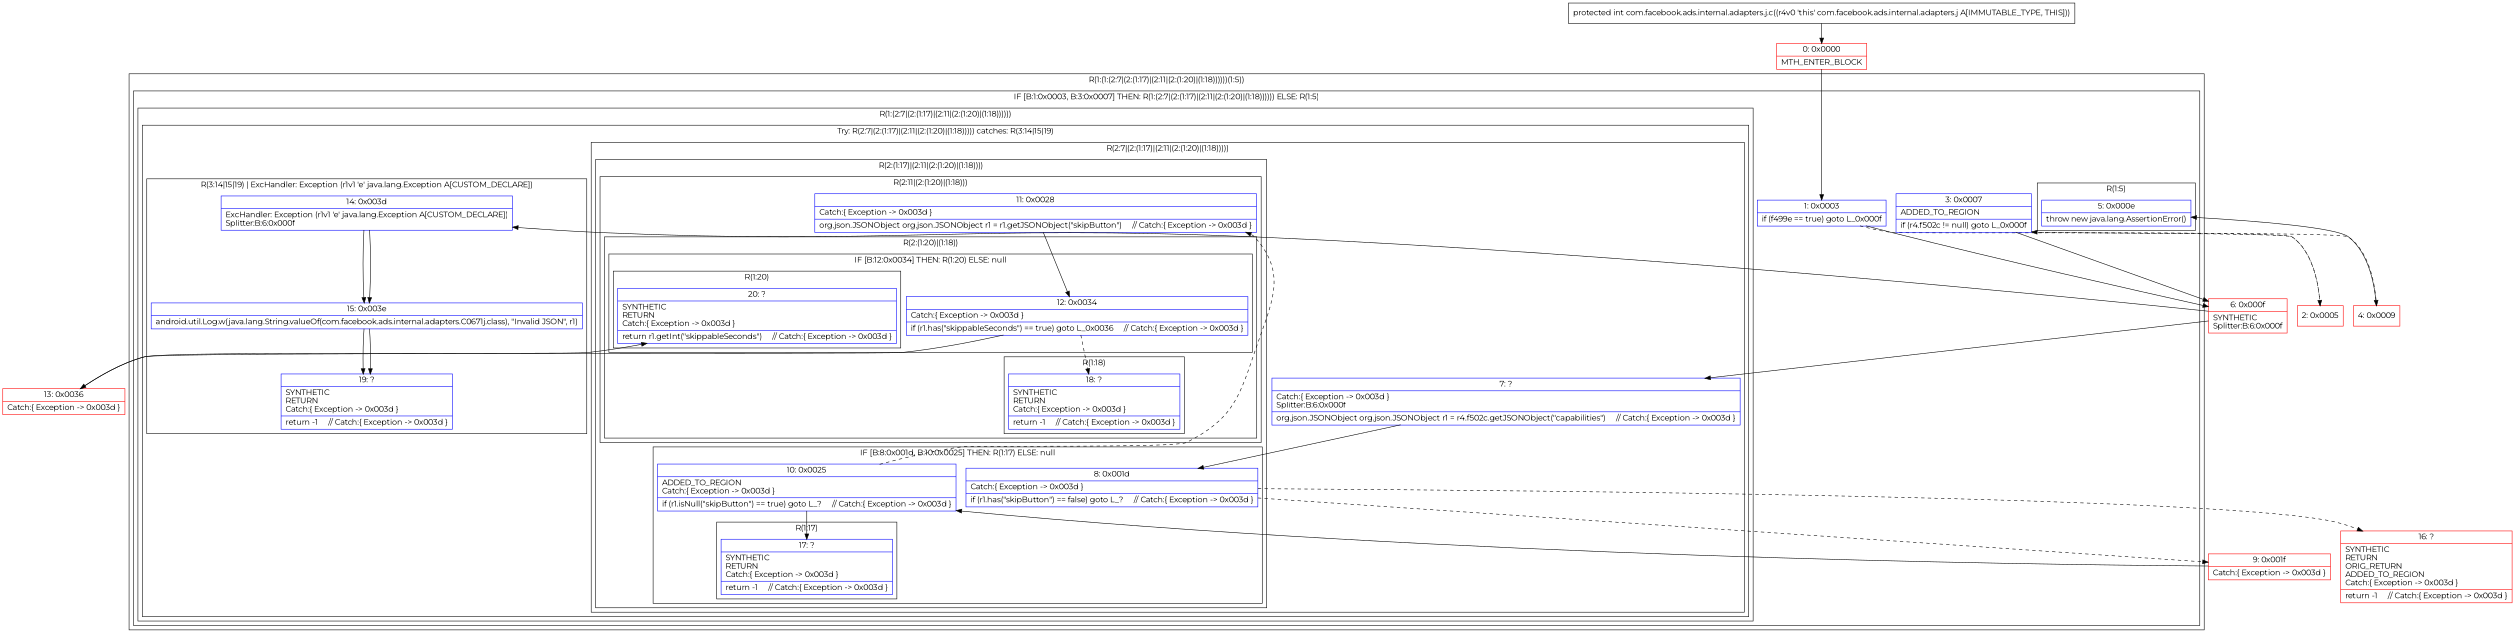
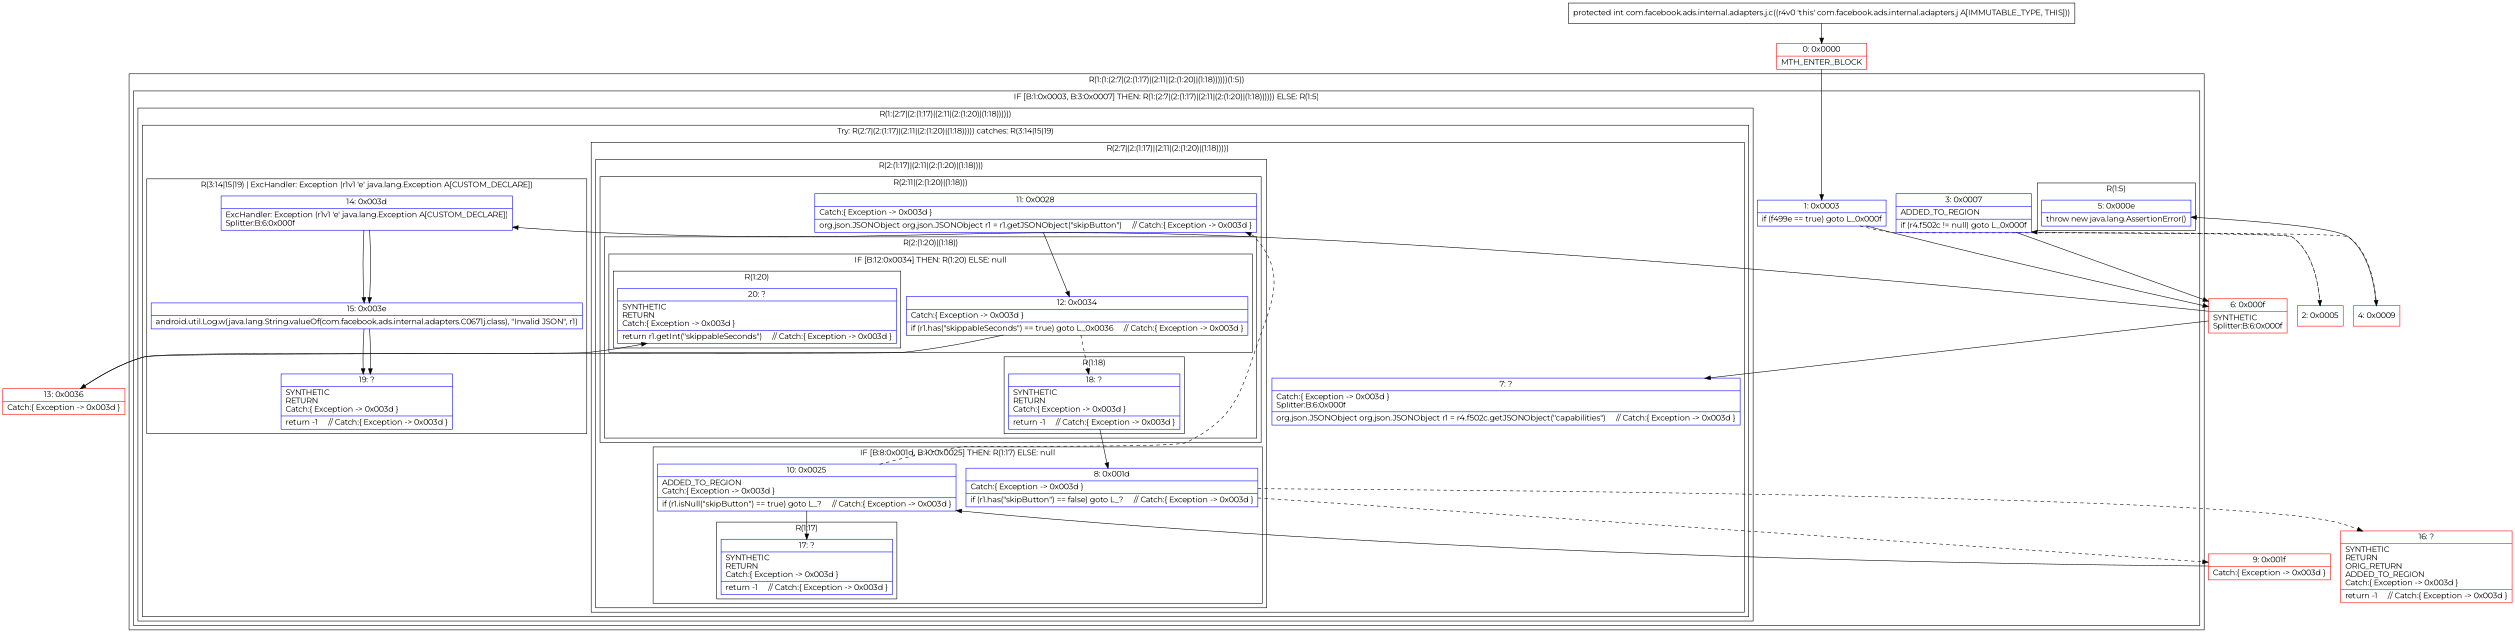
  digraph {
    fontname=Montserrat
    node [color=blue fontname=Montserrat shape=record]
    edge [fontname=Montserrat]
    n1 [label="{17\:\ ?|SYNTHETIC\lRETURN\lCatch:\{ Exception \-\> 0x003d \}\l|return \-1     \/\/ Catch:\{ Exception \-\> 0x003d \}\l}"]
    n2 [label="{8\:\ 0x001d|Catch:\{ Exception \-\> 0x003d \}\l|if (r1.has(\"skipButton\") == false) goto L_?     \/\/ Catch:\{ Exception \-\> 0x003d \}\l}"]
    n3 [label="{10\:\ 0x0025|ADDED_TO_REGION\lCatch:\{ Exception \-\> 0x003d \}\l|if (r1.isNull(\"skipButton\") == true) goto L_?     \/\/ Catch:\{ Exception \-\> 0x003d \}\l}"]
    n4 [label="{20\:\ ?|SYNTHETIC\lRETURN\lCatch:\{ Exception \-\> 0x003d \}\l|return r1.getInt(\"skippableSeconds\")     \/\/ Catch:\{ Exception \-\> 0x003d \}\l}"]
    n5 [label="{12\:\ 0x0034|Catch:\{ Exception \-\> 0x003d \}\l|if (r1.has(\"skippableSeconds\") == true) goto L_0x0036     \/\/ Catch:\{ Exception \-\> 0x003d \}\l}"]
    n6 [label="{18\:\ ?|SYNTHETIC\lRETURN\lCatch:\{ Exception \-\> 0x003d \}\l|return \-1     \/\/ Catch:\{ Exception \-\> 0x003d \}\l}"]
    n7 [label="{11\:\ 0x0028|Catch:\{ Exception \-\> 0x003d \}\l|org.json.JSONObject org.json.JSONObject r1 = r1.getJSONObject(\"skipButton\")     \/\/ Catch:\{ Exception \-\> 0x003d \}\l}"]
    n8 [label="{7\:\ ?|Catch:\{ Exception \-\> 0x003d \}\lSplitter:B:6:0x000f\l|org.json.JSONObject org.json.JSONObject r1 = r4.f502c.getJSONObject(\"capabilities\")     \/\/ Catch:\{ Exception \-\> 0x003d \}\l}"]
    n9 [label="{14\:\ 0x003d|ExcHandler: Exception (r1v1 'e' java.lang.Exception A[CUSTOM_DECLARE])\lSplitter:B:6:0x000f\l}"]
    n10 [label="{15\:\ 0x003e|android.util.Log.w(java.lang.String.valueOf(com.facebook.ads.internal.adapters.C0671j.class), \"Invalid JSON\", r1)\l}"]
    n11 [label="{19\:\ ?|SYNTHETIC\lRETURN\lCatch:\{ Exception \-\> 0x003d \}\l|return \-1     \/\/ Catch:\{ Exception \-\> 0x003d \}\l}"]
    n12 [label="{5\:\ 0x000e|throw new java.lang.AssertionError()\l}"]
    n13 [label="{1\:\ 0x0003|if (f499e == true) goto L_0x000f\l}"]
    n14 [label="{3\:\ 0x0007|ADDED_TO_REGION\l|if (r4.f502c != null) goto L_0x000f\l}"]
    n15 [color=red label="{9\:\ 0x001f|Catch:\{ Exception \-\> 0x003d \}\l}"]
    n16 [color=red label="{16\:\ ?|SYNTHETIC\lRETURN\lORIG_RETURN\lADDED_TO_REGION\lCatch:\{ Exception \-\> 0x003d \}\l|return \-1     \/\/ Catch:\{ Exception \-\> 0x003d \}\l}"]
    n17 [color=red label="{13\:\ 0x0036|Catch:\{ Exception \-\> 0x003d \}\l}"]
    n18 [color=red label="{2\:\ 0x0005}"]
    n19 [color=red label="{6\:\ 0x000f|SYNTHETIC\lSplitter:B:6:0x000f\l}"]
    n20 [color=red label="{4\:\ 0x0009}"]
    n21 [color=red label="{0\:\ 0x0000|MTH_ENTER_BLOCK\l}"]
    n22 [label="{protected int com.facebook.ads.internal.adapters.j.c((r4v0 'this' com.facebook.ads.internal.adapters.j A[IMMUTABLE_TYPE, THIS])) }" color=""]
    subgraph cluster_1 {
      label="R(1:(1:(2:7|(2:(1:17)|(2:11|(2:(1:20)|(1:18))))))(1:5))"
      subgraph cluster_2 {
        label="IF [B:1:0x0003, B:3:0x0007] THEN: R(1:(2:7|(2:(1:17)|(2:11|(2:(1:20)|(1:18)))))) ELSE: R(1:5)"
        n13
        n14
        subgraph cluster_3 {
          label="R(1:(2:7|(2:(1:17)|(2:11|(2:(1:20)|(1:18))))))"
          subgraph cluster_4 {
            label="Try: R(2:7|(2:(1:17)|(2:11|(2:(1:20)|(1:18))))) catches: R(3:14|15|19)"
            subgraph cluster_5 {
              label="R(2:7|(2:(1:17)|(2:11|(2:(1:20)|(1:18)))))"
              n8
              subgraph cluster_6 {
                label="R(2:(1:17)|(2:11|(2:(1:20)|(1:18))))"
                subgraph cluster_7 {
                  label="IF [B:8:0x001d, B:10:0x0025] THEN: R(1:17) ELSE: null"
                  n2
                  n3
                  subgraph cluster_8 {
                    label="R(1:17)"
                    n1
                  }
                }
                subgraph cluster_9 {
                  label="R(2:11|(2:(1:20)|(1:18)))"
                  n7
                  subgraph cluster_10 {
                    label="R(2:(1:20)|(1:18))"
                    subgraph cluster_11 {
                      label="IF [B:12:0x0034] THEN: R(1:20) ELSE: null"
                      n5
                      subgraph cluster_12 {
                        label="R(1:20)"
                        n4
                      }
                    }
                    subgraph cluster_13 {
                      label="R(1:18)"
                      n6
                    }
                  }
                }
              }
            }
            subgraph cluster_14 {
              label="R(3:14|15|19) | ExcHandler: Exception (r1v1 'e' java.lang.Exception A[CUSTOM_DECLARE])\l"
              n9
              n10
              n11
            }
          }
        }
        subgraph cluster_15 {
          label="R(1:5)"
          n12
        }
      }
    }
    subgraph cluster_16 {
      label="R(3:14|15|19) | ExcHandler: Exception (r1v1 'e' java.lang.Exception A[CUSTOM_DECLARE])\l"
    }
    n2 -> n15 [style=dashed]
    n2 -> n16 [style=dashed]
    n3 -> n1
    n3 -> n7 [style=dashed]
    n5 -> n6 [style=dashed]
    n5 -> n17
    n7 -> n5
-   n8 -> n2
+   n6 -> n2
    n9 -> n10
    n9 -> n10
    n10 -> n11
    n10 -> n11
    n13 -> n18 [style=dashed]
    n13 -> n19
    n14 -> n19
    n14 -> n20 [style=dashed]
    n15 -> n3
    n17 -> n4
    n18 -> n14 [style=dashed]
    n19 -> n8
    n19 -> n9
    n20 -> n12
    n21 -> n13
    n22 -> n21
  }
